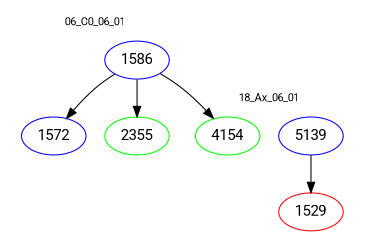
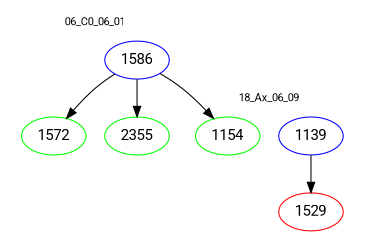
  digraph {
    fontname=Roboto
    node [color=green fontname=Roboto]
    edge [color=black fontname=Roboto]
-   n1 [color=blue label=5139]
-   n2 [label=4154]
+   n1 [color=blue label=1139]
+   n2 [label=1154]
    n3 [color=red label=1529]
    n4 [color=blue label=1586]
-   n5 [color=blue label=1572]
+   n5 [label=1572]
    n6 [label=2355]
    subgraph cluster_1 {
      color=white
      fontsize=10
-     label="18_Ax_06_01"
+     label="18_Ax_06_09"
      n1
      n2
      n3
    }
    subgraph cluster_2 {
      color=white
      fontsize=10
      label="06_C0_06_01"
      n4
      n5
      n6
    }
    n1 -> n3
    n4 -> n2
    n4 -> n5
    n4 -> n6
  }
